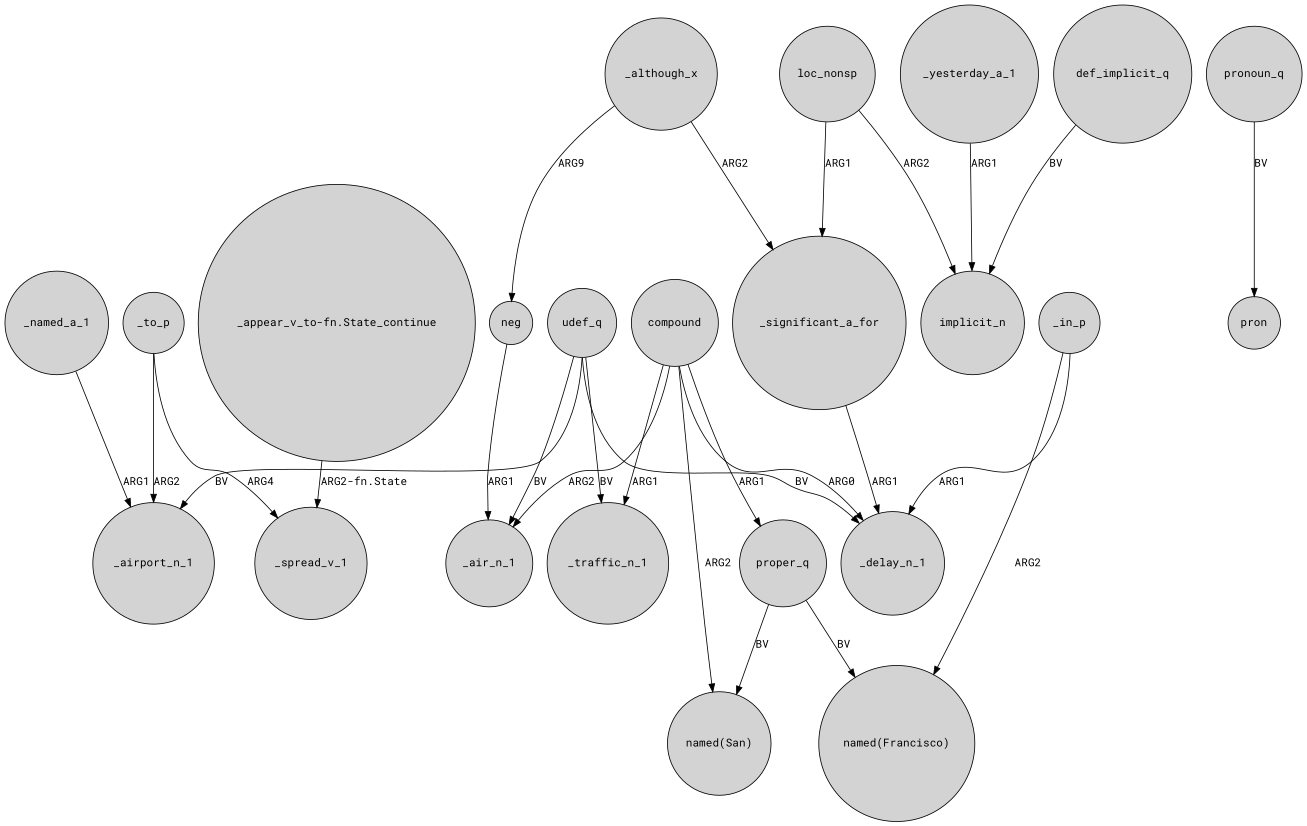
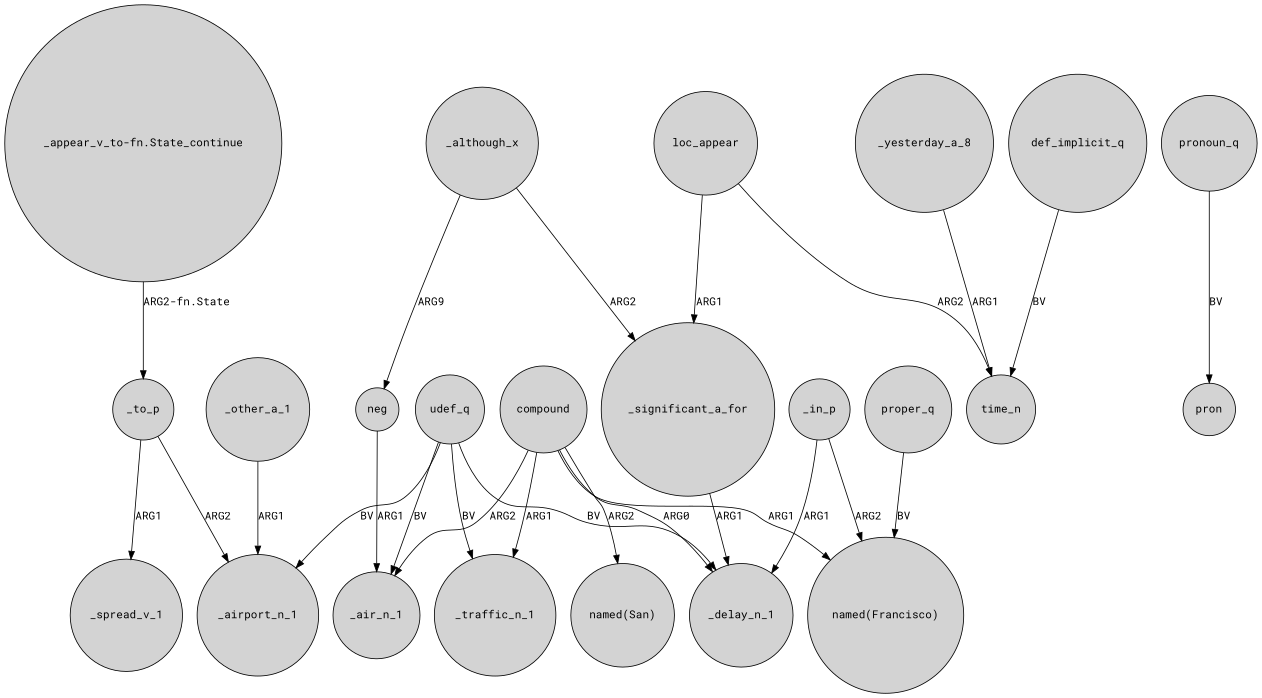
  digraph {
    fontname="Roboto Mono"
    node [fontname="Roboto Mono" shape=circle style=filled]
    edge [fontname="Roboto Mono"]
-   _other_a_1 [label=_named_a_1]
+   _other_a_1
    _airport_n_1
    _although_x
    _significant_a_for
    neg
    _delay_n_1
    _air_n_1
    compound
    _traffic_n_1
    "named(Francisco)"
    "named(San)"
    udef_q
    _in_p
-   loc_nonsp
-   time_n [label=implicit_n]
-   _yesterday_a_1
+   loc_nonsp [label=loc_appear]
+   time_n
+   _yesterday_a_1 [label=_yesterday_a_8]
    pronoun_q
    pron
    _to_p
    _spread_v_1
    "_appear_v_to-fn.State_continue"
    proper_q
    def_implicit_q
    _other_a_1 -> _airport_n_1 [label=ARG1]
    _although_x -> _significant_a_for [label=ARG2]
    _although_x -> neg [label=ARG9]
    _significant_a_for -> _delay_n_1 [label=ARG1]
    neg -> _air_n_1 [label=ARG1]
    compound -> _delay_n_1 [label=ARG0]
    compound -> _air_n_1 [label=ARG2]
    compound -> _traffic_n_1 [label=ARG1]
-   compound -> proper_q [label=ARG1]
+   compound -> "named(Francisco)" [label=ARG1]
    compound -> "named(San)" [label=ARG2]
    udef_q -> _airport_n_1 [label=BV]
    udef_q -> _delay_n_1 [label=BV]
    udef_q -> _air_n_1 [label=BV]
    udef_q -> _traffic_n_1 [label=BV]
    _in_p -> _delay_n_1 [label=ARG1]
    _in_p -> "named(Francisco)" [label=ARG2]
    loc_nonsp -> _significant_a_for [label=ARG1]
    loc_nonsp -> time_n [label=ARG2]
    _yesterday_a_1 -> time_n [label=ARG1]
    pronoun_q -> pron [label=BV]
    _to_p -> _airport_n_1 [label=ARG2]
-   _to_p -> _spread_v_1 [label=ARG4]
-   "_appear_v_to-fn.State_continue" -> _spread_v_1 [label="ARG2-fn.State"]
+   _to_p -> _spread_v_1 [label=ARG1]
+   "_appear_v_to-fn.State_continue" -> _to_p [label="ARG2-fn.State"]
    proper_q -> "named(Francisco)" [label=BV]
-   proper_q -> "named(San)" [label=BV]
    def_implicit_q -> time_n [label=BV]
  }
